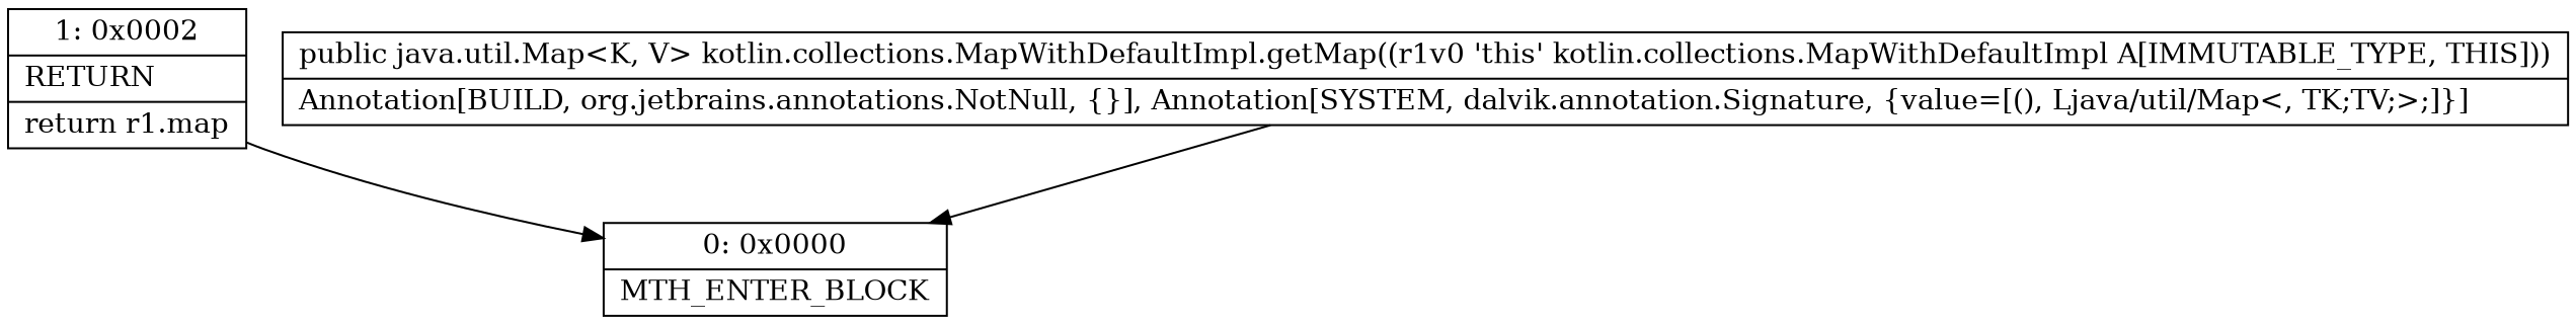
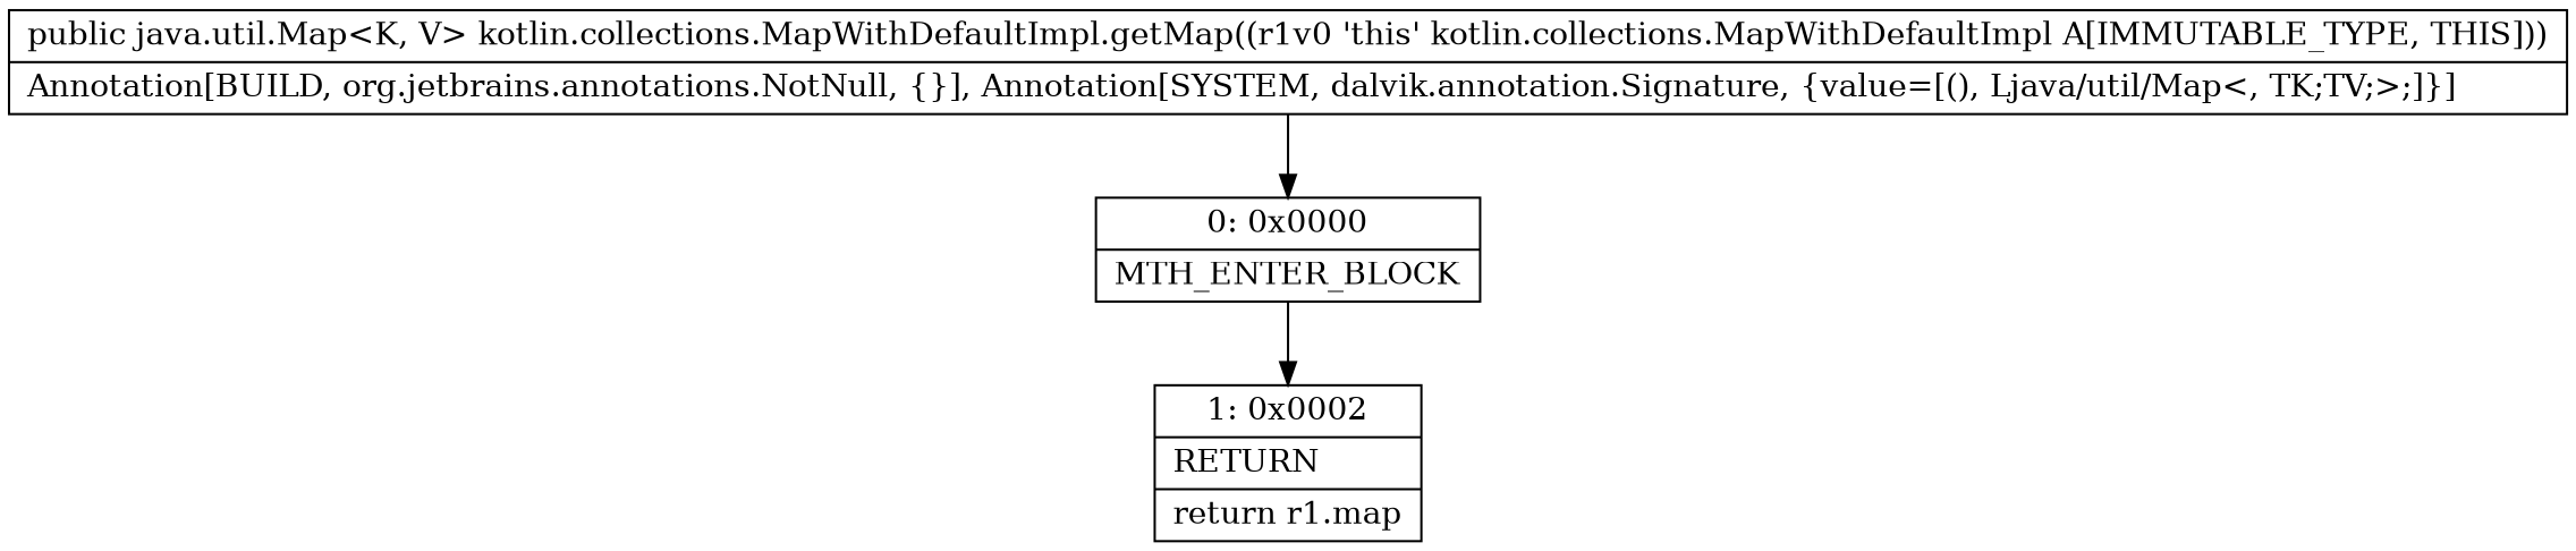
  digraph {
    node [shape=record]
    n1 [label="{0\:\ 0x0000|MTH_ENTER_BLOCK\l}"]
    n2 [label="{1\:\ 0x0002|RETURN\l|return r1.map\l}"]
    n3 [label="{public java.util.Map\<K, V\> kotlin.collections.MapWithDefaultImpl.getMap((r1v0 'this' kotlin.collections.MapWithDefaultImpl A[IMMUTABLE_TYPE, THIS]))  | Annotation[BUILD, org.jetbrains.annotations.NotNull, \{\}], Annotation[SYSTEM, dalvik.annotation.Signature, \{value=[(), Ljava\/util\/Map\<, TK;TV;\>;]\}]\l}"]
-   n2 -> n1
+   n1 -> n2
    n3 -> n1
  }
